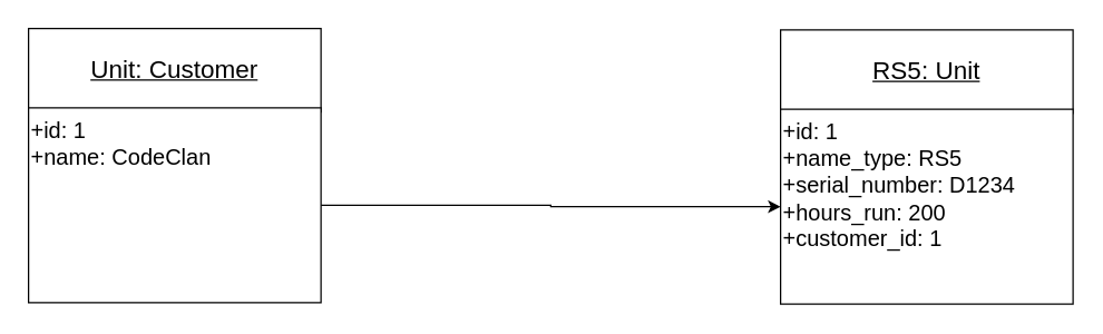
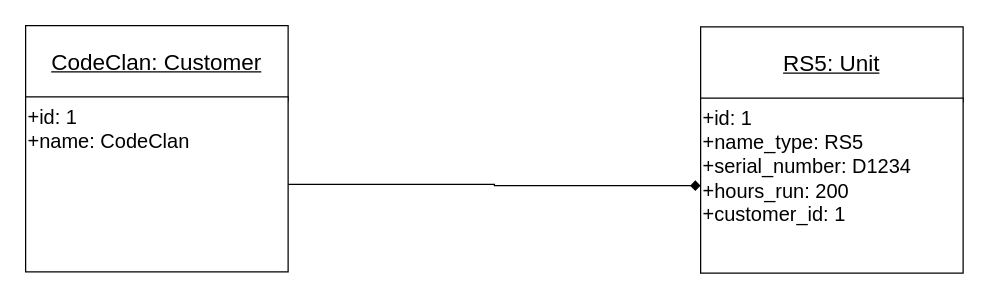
  <mxCell id="0" />
  <mxCell id="1" parent="0" />
- <mxCell id="2" value="&lt;u&gt;&lt;font style=&quot;font-size: 18px&quot;&gt;Unit: Customer&lt;/font&gt;&lt;/u&gt;" style="rounded=0;whiteSpace=wrap;html=1;" parent="1" vertex="1"><mxGeometry x="20" y="20" width="210" height="60" as="geometry" /></mxCell>
- <mxCell id="3" style="edgeStyle=orthogonalEdgeStyle;rounded=0;orthogonalLoop=1;jettySize=auto;html=1;exitX=1;exitY=0.5;exitDx=0;exitDy=0;entryX=0;entryY=0.5;entryDx=0;entryDy=0;fontSize=16;" edge="1" parent="1" source="4" target="6"><mxGeometry relative="1" as="geometry" /></mxCell>
+ <mxCell id="2" value="&lt;u&gt;&lt;font style=&quot;font-size: 18px&quot;&gt;CodeClan: Customer&lt;/font&gt;&lt;/u&gt;" style="rounded=0;whiteSpace=wrap;html=1;" parent="1" vertex="1"><mxGeometry x="20" y="20" width="210" height="60" as="geometry" /></mxCell>
+ <mxCell id="3" style="edgeStyle=orthogonalEdgeStyle;rounded=0;orthogonalLoop=1;jettySize=auto;html=1;exitX=1;exitY=0.5;exitDx=0;exitDy=0;entryX=0;entryY=0.5;entryDx=0;entryDy=0;fontSize=16;endArrow=diamond;" edge="1" parent="1" source="4" target="6"><mxGeometry relative="1" as="geometry" /></mxCell>
  <mxCell id="4" value="+id: 1&lt;br style=&quot;font-size: 16px&quot;&gt;+name: CodeClan" style="rounded=0;whiteSpace=wrap;html=1;align=left;verticalAlign=top;fontSize=16;" parent="1" vertex="1"><mxGeometry x="20" y="77" width="210" height="140" as="geometry" /></mxCell>
  <mxCell id="5" value="&lt;u&gt;&lt;font style=&quot;font-size: 18px&quot;&gt;RS5: Unit&lt;/font&gt;&lt;/u&gt;" style="rounded=0;whiteSpace=wrap;html=1;" vertex="1" parent="1"><mxGeometry x="560" y="21" width="210" height="60" as="geometry" /></mxCell>
  <mxCell id="6" value="+id: 1&lt;br&gt;+name_type: RS5&lt;br&gt;+serial_number: D1234&lt;br&gt;+hours_run: 200&lt;br&gt;+customer_id: 1" style="rounded=0;whiteSpace=wrap;html=1;align=left;verticalAlign=top;fontSize=16;" vertex="1" parent="1"><mxGeometry x="560" y="78" width="210" height="140" as="geometry" /></mxCell>
